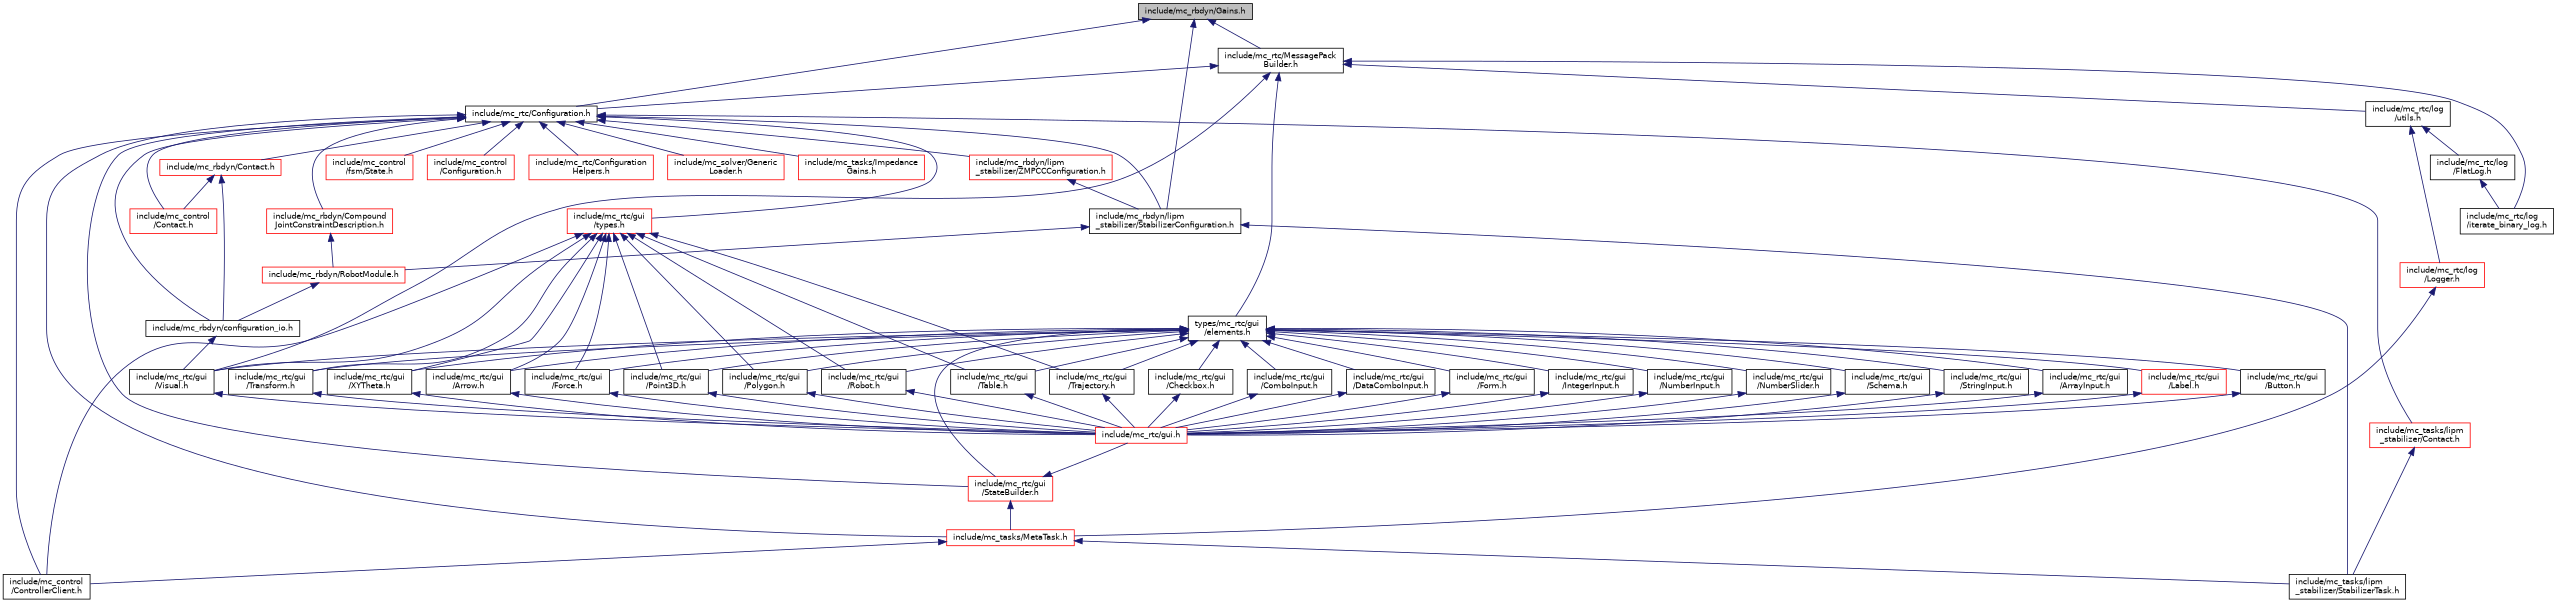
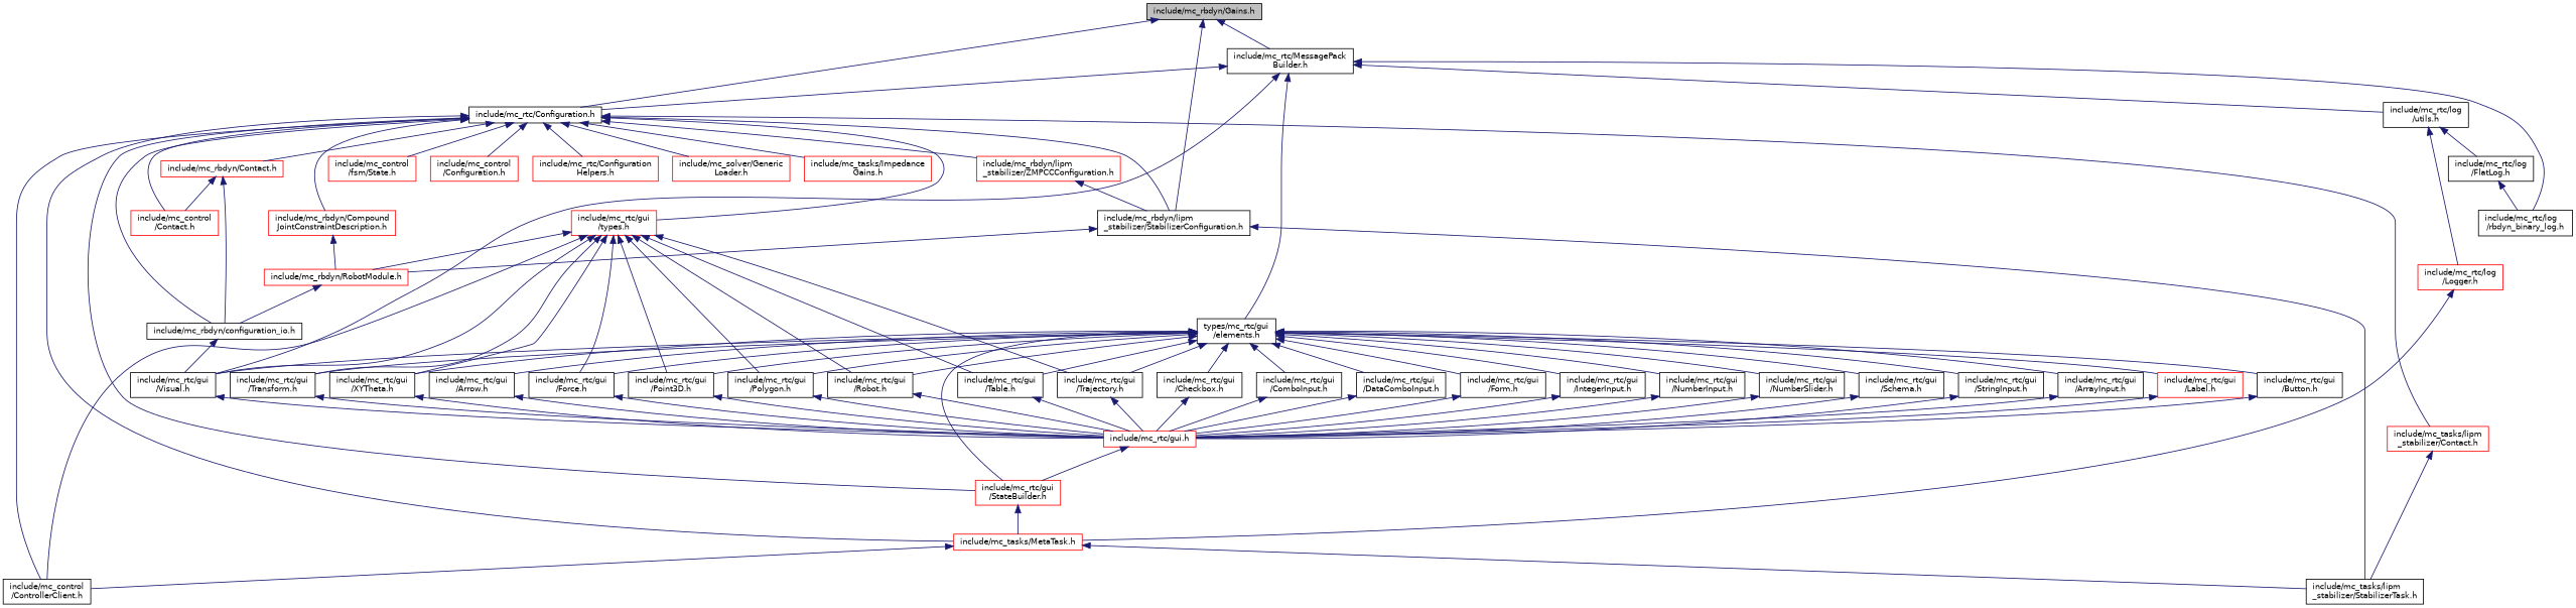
  digraph {
    node [color=black fillcolor=white fontname=Helvetica fontsize=10 shape=record style=filled]
    edge [color=midnightblue dir=back fontname=Helvetica fontsize=10 labelfontname=Helvetica labelfontsize=10 style=solid]
    n1 [fillcolor=grey75 fontcolor=black height=0.2 label="include/mc_rbdyn/Gains.h" width=0.4]
    n2 [height=0.2 label="include/mc_rtc/MessagePack\lBuilder.h" width=0.4]
    n3 [height=0.2 label="include/mc_rtc/Configuration.h" width=0.4]
    n4 [height=0.2 label="include/mc_rbdyn/lipm\l_stabilizer/StabilizerConfiguration.h" width=0.4]
    n5 [height=0.2 label="include/mc_rtc/gui\l/Visual.h" width=0.4]
    n6 [height=0.2 label="types/mc_rtc/gui\l/elements.h" width=0.4]
    n7 [height=0.2 label="include/mc_rtc/log\l/utils.h" width=0.4]
-   n8 [height=0.2 label="include/mc_rtc/log\l/iterate_binary_log.h" width=0.4]
+   n8 [height=0.2 label="include/mc_rtc/log\l/rbdyn_binary_log.h" width=0.4]
    n9 [color=red height=0.2 label="include/mc_tasks/MetaTask.h" width=0.4]
    n10 [color=red height=0.2 label="include/mc_control\l/fsm/State.h" width=0.4]
    n11 [color=red height=0.2 label="include/mc_rtc/gui\l/StateBuilder.h" width=0.4]
    n12 [color=red height=0.2 label="include/mc_rtc/gui\l/types.h" width=0.4]
    n13 [height=0.2 label="include/mc_control\l/ControllerClient.h" width=0.4]
    n14 [color=red height=0.2 label="include/mc_rbdyn/Contact.h" width=0.4]
    n15 [color=red height=0.2 label="include/mc_control\l/Contact.h" width=0.4]
    n16 [height=0.2 label="include/mc_rbdyn/configuration_io.h" width=0.4]
    n17 [color=red height=0.2 label="include/mc_rbdyn/Compound\lJointConstraintDescription.h" width=0.4]
    n18 [color=red height=0.2 label="include/mc_rbdyn/lipm\l_stabilizer/ZMPCCConfiguration.h" width=0.4]
    n19 [color=red height=0.2 label="include/mc_control\l/Configuration.h" width=0.4]
    n20 [color=red height=0.2 label="include/mc_tasks/lipm\l_stabilizer/Contact.h" width=0.4]
    n21 [color=red height=0.2 label="include/mc_rtc/Configuration\lHelpers.h" width=0.4]
    n22 [color=red height=0.2 label="include/mc_solver/Generic\lLoader.h" width=0.4]
    n23 [color=red height=0.2 label="include/mc_tasks/Impedance\lGains.h" width=0.4]
    n24 [height=0.2 label="include/mc_tasks/lipm\l_stabilizer/StabilizerTask.h" width=0.4]
    n25 [color=red height=0.2 label="include/mc_rbdyn/RobotModule.h" width=0.4]
    n26 [color=red height=0.2 label="include/mc_rtc/gui.h" width=0.4]
    n27 [height=0.2 label="include/mc_rtc/gui\l/Arrow.h" width=0.4]
    n28 [height=0.2 label="include/mc_rtc/gui\l/Force.h" width=0.4]
    n29 [height=0.2 label="include/mc_rtc/gui\l/Point3D.h" width=0.4]
    n30 [height=0.2 label="include/mc_rtc/gui\l/Polygon.h" width=0.4]
    n31 [height=0.2 label="include/mc_rtc/gui\l/Robot.h" width=0.4]
    n32 [height=0.2 label="include/mc_rtc/gui\l/Table.h" width=0.4]
    n33 [height=0.2 label="include/mc_rtc/gui\l/Trajectory.h" width=0.4]
    n34 [height=0.2 label="include/mc_rtc/gui\l/Transform.h" width=0.4]
    n35 [height=0.2 label="include/mc_rtc/gui\l/XYTheta.h" width=0.4]
    n36 [height=0.2 label="include/mc_rtc/gui\l/ArrayInput.h" width=0.4]
    n37 [color=red height=0.2 label="include/mc_rtc/gui\l/Label.h" width=0.4]
    n38 [height=0.2 label="include/mc_rtc/gui\l/Button.h" width=0.4]
    n39 [height=0.2 label="include/mc_rtc/gui\l/Checkbox.h" width=0.4]
    n40 [height=0.2 label="include/mc_rtc/gui\l/ComboInput.h" width=0.4]
    n41 [height=0.2 label="include/mc_rtc/gui\l/DataComboInput.h" width=0.4]
    n42 [height=0.2 label="include/mc_rtc/gui\l/Form.h" width=0.4]
    n43 [height=0.2 label="include/mc_rtc/gui\l/IntegerInput.h" width=0.4]
    n44 [height=0.2 label="include/mc_rtc/gui\l/NumberInput.h" width=0.4]
    n45 [height=0.2 label="include/mc_rtc/gui\l/NumberSlider.h" width=0.4]
    n46 [height=0.2 label="include/mc_rtc/gui\l/Schema.h" width=0.4]
    n47 [height=0.2 label="include/mc_rtc/gui\l/StringInput.h" width=0.4]
    n48 [color=red height=0.2 label="include/mc_rtc/log\l/Logger.h" width=0.4]
    n49 [height=0.2 label="include/mc_rtc/log\l/FlatLog.h" width=0.4]
    n1 -> n2
    n1 -> n3
    n1 -> n4
    n2 -> n3
    n2 -> n5
    n2 -> n6
    n2 -> n7
    n2 -> n8
    n3 -> n4
    n3 -> n9
    n3 -> n10
    n3 -> n11
    n3 -> n12
    n3 -> n13
    n3 -> n14
    n3 -> n15
    n3 -> n16
    n3 -> n17
    n3 -> n18
    n3 -> n19
    n3 -> n20
    n3 -> n21
    n3 -> n22
    n3 -> n23
    n4 -> n24
    n4 -> n25
    n5 -> n26
    n6 -> n5
    n6 -> n11
    n6 -> n27
    n6 -> n28
    n6 -> n29
    n6 -> n30
    n6 -> n31
    n6 -> n32
    n6 -> n33
    n6 -> n34
    n6 -> n35
    n6 -> n36
    n6 -> n37
    n6 -> n38
    n6 -> n39
    n6 -> n40
    n6 -> n41
    n6 -> n42
    n6 -> n43
    n6 -> n44
    n6 -> n45
    n6 -> n46
    n6 -> n47
    n7 -> n48
    n7 -> n49
    n9 -> n13
    n9 -> n24
    n11 -> n9
-   n11 -> n26
+   n26 -> n11
    n12 -> n5
    n12 -> n13
-   n12 -> n27
+   n12 -> n25
    n12 -> n28
    n12 -> n29
    n12 -> n30
    n12 -> n31
    n12 -> n32
    n12 -> n33
    n12 -> n34
    n12 -> n35
    n14 -> n15
    n14 -> n16
    n16 -> n5
    n17 -> n25
    n18 -> n4
    n20 -> n24
    n25 -> n16
    n27 -> n26
    n28 -> n26
    n29 -> n26
    n30 -> n26
    n31 -> n26
    n32 -> n26
    n33 -> n26
    n34 -> n26
    n35 -> n26
    n36 -> n26
    n37 -> n26
    n38 -> n26
    n39 -> n26
    n40 -> n26
    n41 -> n26
    n42 -> n26
    n43 -> n26
    n44 -> n26
    n45 -> n26
    n46 -> n26
    n47 -> n26
    n48 -> n9
    n49 -> n8
  }
